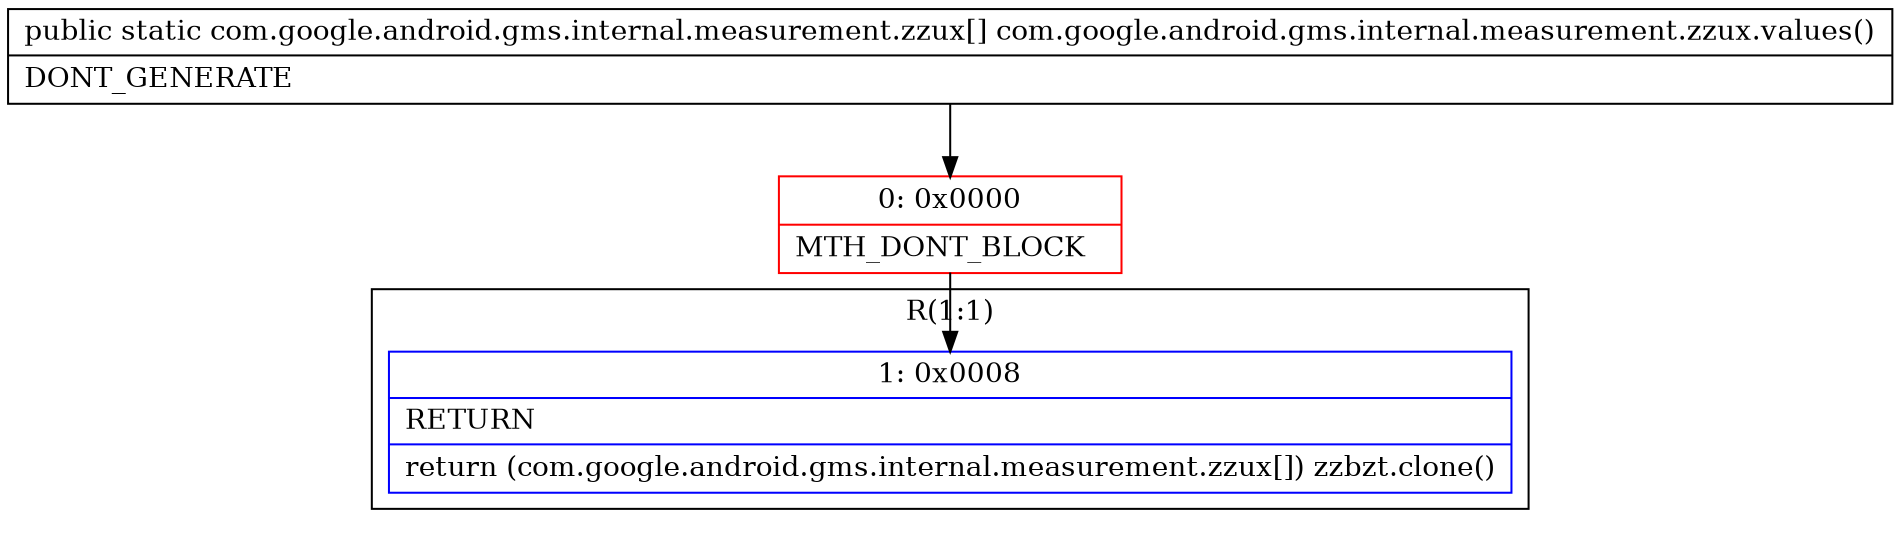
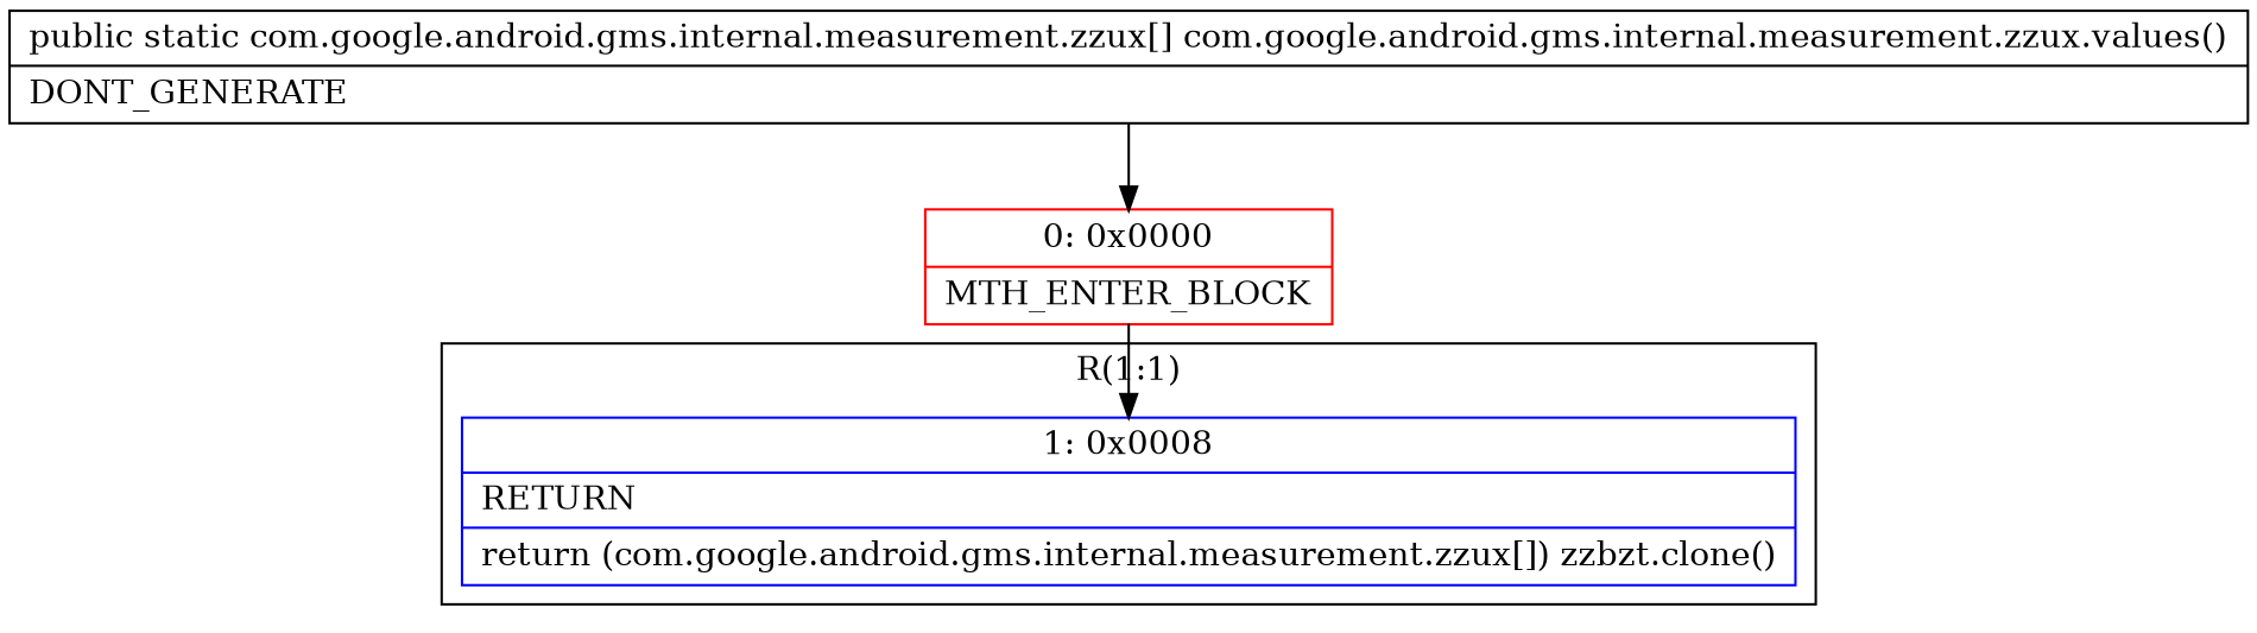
  digraph {
    node [shape=record]
    n1 [color=blue label="{1\:\ 0x0008|RETURN\l|return (com.google.android.gms.internal.measurement.zzux[]) zzbzt.clone()\l}"]
-   n2 [color=red label="{0\:\ 0x0000|MTH_DONT_BLOCK\l}"]
+   n2 [color=red label="{0\:\ 0x0000|MTH_ENTER_BLOCK\l}"]
    n3 [label="{public static com.google.android.gms.internal.measurement.zzux[] com.google.android.gms.internal.measurement.zzux.values()  | DONT_GENERATE\l}"]
    subgraph cluster_1 {
      label="R(1:1)"
      n1
    }
    n2 -> n1
    n3 -> n2
  }
